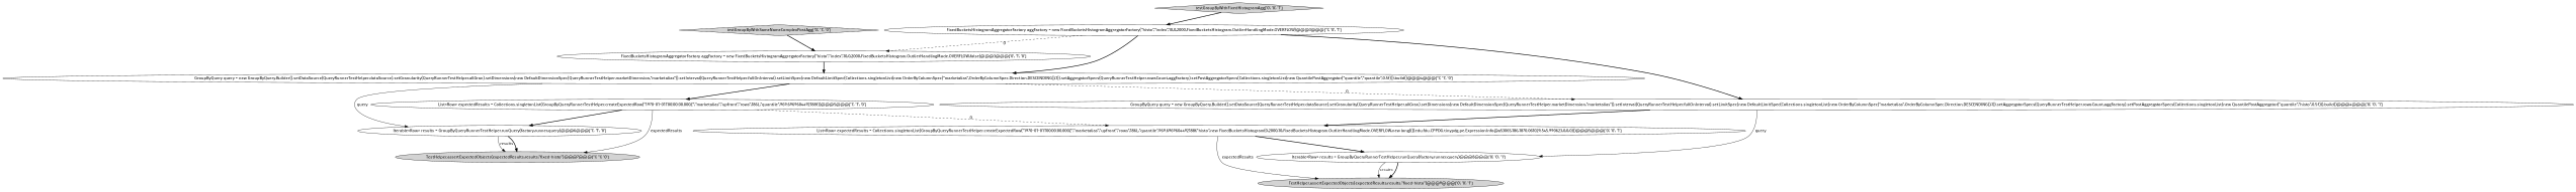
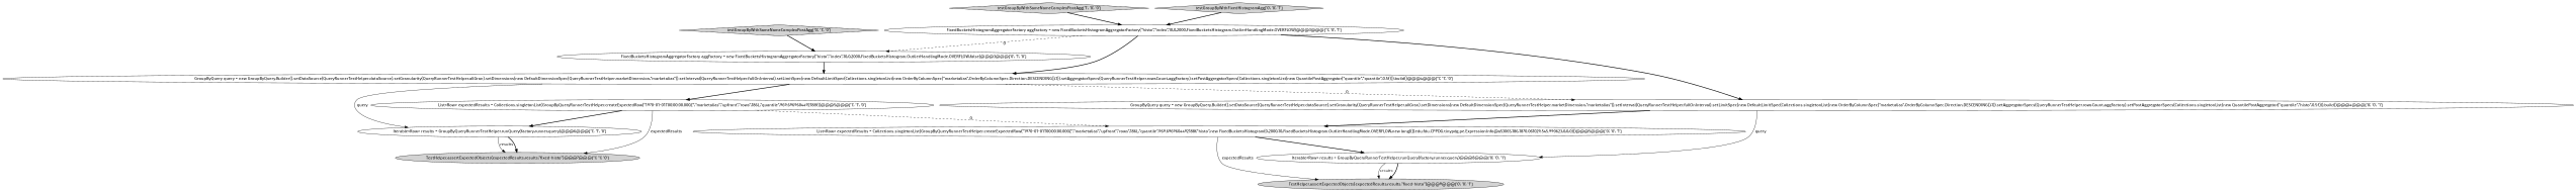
  digraph {
    fontname="Fira Sans"
    node [fillcolor=white shape=ellipse style=filled fontname="Fira Sans"]
    edge [style=bold fontname="Fira Sans"]
    n1 [label="FixedBucketsHistogramAggregatorFactory aggFactory = new FixedBucketsHistogramAggregatorFactory(\"histo\",\"index\",10,0,2000,FixedBucketsHistogram.OutlierHandlingMode.OVERFLOW,false)@@@3@@@['0', '1', '0']"]
    n2 [label="GroupByQuery query = new GroupByQuery.Builder().setDataSource(QueryRunnerTestHelper.dataSource).setGranularity(QueryRunnerTestHelper.allGran).setDimensions(new DefaultDimensionSpec(QueryRunnerTestHelper.marketDimension,\"marketalias\")).setInterval(QueryRunnerTestHelper.fullOnInterval).setLimitSpec(new DefaultLimitSpec(Collections.singletonList(new OrderByColumnSpec(\"marketalias\",OrderByColumnSpec.Direction.DESCENDING)),1)).setAggregatorSpecs(QueryRunnerTestHelper.rowsCount,aggFactory).setPostAggregatorSpecs(Collections.singletonList(new QuantilePostAggregator(\"quantile\",\"quantile\",0.5f))).build()@@@4@@@['1', '1', '0']"]
    n3 [label="Iterable<Row> results = GroupByQueryRunnerTestHelper.runQuery(factory,runner,query)@@@8@@@['0', '0', '1']"]
    n4 [fillcolor=lightgray label="TestHelper.assertExpectedObjects(expectedResults,results,\"fixed-histo\")@@@9@@@['0', '0', '1']"]
    n5 [label="FixedBucketsHistogramAggregatorFactory aggFactory = new FixedBucketsHistogramAggregatorFactory(\"histo\",\"index\",10,0,2000,FixedBucketsHistogram.OutlierHandlingMode.OVERFLOW)@@@3@@@['1', '0', '1']"]
    n6 [label="GroupByQuery query = new GroupByQuery.Builder().setDataSource(QueryRunnerTestHelper.dataSource).setGranularity(QueryRunnerTestHelper.allGran).setDimensions(new DefaultDimensionSpec(QueryRunnerTestHelper.marketDimension,\"marketalias\")).setInterval(QueryRunnerTestHelper.fullOnInterval).setLimitSpec(new DefaultLimitSpec(Collections.singletonList(new OrderByColumnSpec(\"marketalias\",OrderByColumnSpec.Direction.DESCENDING)),1)).setAggregatorSpecs(QueryRunnerTestHelper.rowsCount,aggFactory).setPostAggregatorSpecs(Collections.singletonList(new QuantilePostAggregator(\"quantile\",\"histo\",0.5f))).build()@@@4@@@['0', '0', '1']"]
    n7 [label="List<Row> expectedResults = Collections.singletonList(GroupByQueryRunnerTestHelper.createExpectedRow(\"1970-01-01T00:00:00.000Z\",\"marketalias\",\"upfront\",\"rows\",186L,\"quantile\",969.6969604492188f,\"histo\",new FixedBucketsHistogram(0,2000,10,FixedBucketsHistogram.OutlierHandlingMode.OVERFLOW,new long((((edu.fdu.CPPDG.tinypdg.pe.ExpressionInfo@a53065,186,1870.061029,545.990623,0,0,0)))@@@5@@@['0', '0', '1']"]
+   n8 [fillcolor=lightgray label="testGroupByWithSameNameComplexPostAgg['1', '0', '0']" shape=diamond]
    n9 [fillcolor=lightgray label="TestHelper.assertExpectedObjects(expectedResults,results,\"fixed-histo\")@@@7@@@['1', '1', '0']"]
    n10 [label="List<Row> expectedResults = Collections.singletonList(GroupByQueryRunnerTestHelper.createExpectedRow(\"1970-01-01T00:00:00.000Z\",\"marketalias\",\"upfront\",\"rows\",186L,\"quantile\",969.6969604492188f))@@@5@@@['1', '1', '0']"]
    n11 [label="Iterable<Row> results = GroupByQueryRunnerTestHelper.runQuery(factory,runner,query)@@@6@@@['1', '1', '0']"]
    n12 [fillcolor=lightgray label="testGroupByWithFixedHistogramAgg['0', '0', '1']" shape=diamond]
    n13 [fillcolor=lightgray label="testGroupByWithSameNameComplexPostAgg['0', '1', '0']" shape=diamond]
    n1 -> n2
    n2 -> n6 [label=0 style=dashed]
    n2 -> n10
    n2 -> n11 [label=query style=solid]
    n3 -> n4
    n3 -> n4 [label=results style=solid]
    n5 -> n1 [label=0 style=dashed]
    n5 -> n2
    n5 -> n6
    n6 -> n3 [label=query style=solid]
    n6 -> n7
    n7 -> n3
    n7 -> n4 [label=expectedResults style=solid]
+   n8 -> n5
    n10 -> n7 [label=0 style=dashed]
    n10 -> n9 [label=expectedResults style=solid]
    n10 -> n11
    n11 -> n9 [label=results style=solid]
    n11 -> n9
    n12 -> n5
    n13 -> n1
  }
